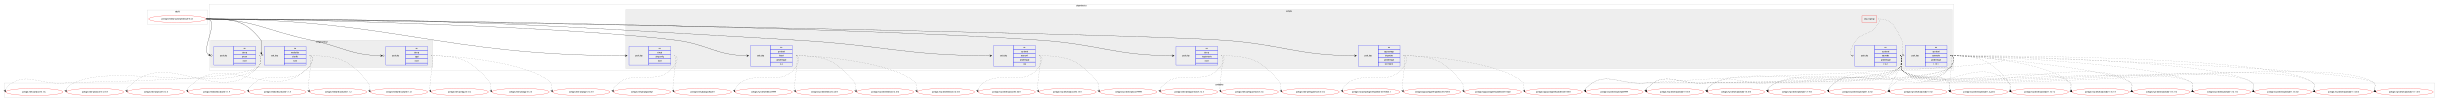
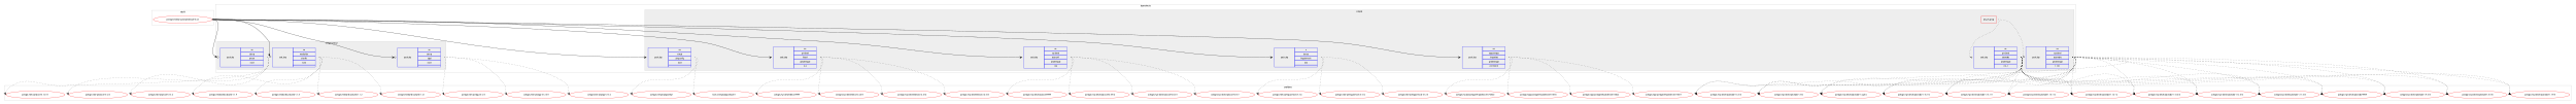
  digraph {
    compound=true
    concentrate=true
    fontname="Roboto Condensed"
    fontsize=10
    newrank=true
    rankdir=TB
    ranksep=1.5
    node [color=red fontname="Roboto Condensed" fontsize=10]
    edge [arrowhead=vee fontname="Roboto Condensed" headport=w style=dotted tailport=e weight=100]
    n1 [label="portage://media-sound/qmidiroute-0.4.0" width=4]
    n2 [color=blue label=<<TABLE BORDER="0" CELLBORDER="1" CELLSPACING="0" CELLPADDING="4" WIDTH="220"><TR><TD ROWSPAN="6" CELLPADDING="30">pack_dep</TD></TR><TR><TD WIDTH="110">no</TD></TR><TR><TD>sys-devel</TD></TR><TR><TD>automake</TD></TR><TR><TD>greaterequal</TD></TR><TR><TD>1.16.1</TD></TR></TABLE>> shape=none]
    n3 [color=blue label=<<TABLE BORDER="0" CELLBORDER="1" CELLSPACING="0" CELLPADDING="4" WIDTH="220"><TR><TD ROWSPAN="6" CELLPADDING="30">pack_dep</TD></TR><TR><TD WIDTH="110">no</TD></TR><TR><TD>sys-devel</TD></TR><TR><TD>automake</TD></TR><TR><TD>greaterequal</TD></TR><TR><TD>1.15.1</TD></TR></TABLE>> shape=none]
    n4 [label=<<TABLE BORDER="0" CELLBORDER="1" CELLSPACING="0" CELLPADDING="4"><TR><TD CELLPADDING="10">any_of_group</TD></TR></TABLE>> shape=none]
    n5 [color=blue label=<<TABLE BORDER="0" CELLBORDER="1" CELLSPACING="0" CELLPADDING="4" WIDTH="220"><TR><TD ROWSPAN="6" CELLPADDING="30">pack_dep</TD></TR><TR><TD WIDTH="110">no</TD></TR><TR><TD>app-portage</TD></TR><TR><TD>elt-patches</TD></TR><TR><TD>greaterequal</TD></TR><TR><TD>20170815</TD></TR></TABLE>> shape=none]
    n6 [color=blue label=<<TABLE BORDER="0" CELLBORDER="1" CELLSPACING="0" CELLPADDING="4" WIDTH="220"><TR><TD ROWSPAN="6" CELLPADDING="30">pack_dep</TD></TR><TR><TD WIDTH="110">no</TD></TR><TR><TD>dev-qt</TD></TR><TR><TD>linguist-tools</TD></TR><TR><TD>none</TD></TR><TR><TD></TD></TR></TABLE>> shape=none]
    n7 [color=blue label=<<TABLE BORDER="0" CELLBORDER="1" CELLSPACING="0" CELLPADDING="4" WIDTH="220"><TR><TD ROWSPAN="6" CELLPADDING="30">pack_dep</TD></TR><TR><TD WIDTH="110">no</TD></TR><TR><TD>sys-devel</TD></TR><TR><TD>autoconf</TD></TR><TR><TD>greaterequal</TD></TR><TR><TD>2.69</TD></TR></TABLE>> shape=none]
    n8 [color=blue label=<<TABLE BORDER="0" CELLBORDER="1" CELLSPACING="0" CELLPADDING="4" WIDTH="220"><TR><TD ROWSPAN="6" CELLPADDING="30">pack_dep</TD></TR><TR><TD WIDTH="110">no</TD></TR><TR><TD>sys-devel</TD></TR><TR><TD>libtool</TD></TR><TR><TD>greaterequal</TD></TR><TR><TD>2.4</TD></TR></TABLE>> shape=none]
    n9 [color=blue label=<<TABLE BORDER="0" CELLBORDER="1" CELLSPACING="0" CELLPADDING="4" WIDTH="220"><TR><TD ROWSPAN="6" CELLPADDING="30">pack_dep</TD></TR><TR><TD WIDTH="110">no</TD></TR><TR><TD>virtual</TD></TR><TR><TD>pkgconfig</TD></TR><TR><TD>none</TD></TR><TR><TD></TD></TR></TABLE>> shape=none]
    n10 [color=blue label=<<TABLE BORDER="0" CELLBORDER="1" CELLSPACING="0" CELLPADDING="4" WIDTH="220"><TR><TD ROWSPAN="6" CELLPADDING="30">pack_dep</TD></TR><TR><TD WIDTH="110">no</TD></TR><TR><TD>dev-qt</TD></TR><TR><TD>qtcore</TD></TR><TR><TD>none</TD></TR><TR><TD></TD></TR></TABLE>> shape=none]
    n11 [color=blue label=<<TABLE BORDER="0" CELLBORDER="1" CELLSPACING="0" CELLPADDING="4" WIDTH="220"><TR><TD ROWSPAN="6" CELLPADDING="30">pack_dep</TD></TR><TR><TD WIDTH="110">no</TD></TR><TR><TD>dev-qt</TD></TR><TR><TD>qtgui</TD></TR><TR><TD>none</TD></TR><TR><TD></TD></TR></TABLE>> shape=none]
    n12 [color=blue label=<<TABLE BORDER="0" CELLBORDER="1" CELLSPACING="0" CELLPADDING="4" WIDTH="220"><TR><TD ROWSPAN="6" CELLPADDING="30">pack_dep</TD></TR><TR><TD WIDTH="110">no</TD></TR><TR><TD>media-libs</TD></TR><TR><TD>alsa-lib</TD></TR><TR><TD>none</TD></TR><TR><TD></TD></TR></TABLE>> shape=none]
    n13 [label="portage://sys-devel/automake-1.11.6-r3" width=4]
    n14 [label="portage://sys-devel/automake-1.12.6-r2" width=4]
    n15 [label="portage://sys-devel/automake-1.13.4-r2" width=4]
    n16 [label="portage://sys-devel/automake-1.14.1-r2" width=4]
    n17 [label="portage://sys-devel/automake-1.15.1-r2" width=4]
    n18 [label="portage://sys-devel/automake-1.16.1-r1" width=4]
    n19 [label="portage://sys-devel/automake-1.16.1-r2" width=4]
    n20 [label="portage://sys-devel/automake-1.4_p6-r2" width=4]
    n21 [label="portage://sys-devel/automake-1.5-r2" width=4]
    n22 [label="portage://sys-devel/automake-1.6.3-r2" width=4]
    n23 [label="portage://sys-devel/automake-1.7.9-r3" width=4]
    n24 [label="portage://sys-devel/automake-1.8.5-r5" width=4]
    n25 [label="portage://sys-devel/automake-1.9.6-r5" width=4]
    n26 [label="portage://sys-devel/automake-9999" width=4]
    n27 [label="portage://app-portage/elt-patches-20170317" width=4]
    n28 [label="portage://app-portage/elt-patches-20170422" width=4]
    n29 [label="portage://app-portage/elt-patches-20170815" width=4]
    n30 [label="portage://sound-portage/elt-patches-20170826.1" width=4]
    n31 [label="portage://dev-qt/linguist-tools-5.12.3" width=4]
    n32 [label="portage://dev-qt/linguist-tools-5.12.5" width=4]
    n33 [label="portage://dev-qt/linguist-tools-5.13.2" width=4]
    n34 [label="portage://sys-devel/autoconf-2.13-r1" width=4]
    n35 [label="portage://sys-devel/autoconf-2.64-r1" width=4]
+   n36 [label="portage://sys-devel/autoconf-2.69-r4" width=4]
    n37 [label="portage://sys-devel/autoconf-9999" width=4]
    n38 [label="portage://sys-devel/libtool-2.4.6-r3" width=4]
    n39 [label="portage://sys-devel/libtool-2.4.6-r4" width=4]
    n40 [label="portage://sys-devel/libtool-2.4.6-r5" width=4]
    n41 [label="portage://sys-devel/libtool-9999" width=4]
-   n42 [label="portage://virtual/pkgconfig-0-r1" width=4]
+   n42 [label="tools://virtual/pkgconfig-0-r1" width=4]
    n43 [label="portage://virtual/pkgconfig-1" width=4]
    n44 [label="portage://dev-qt/qtcore-5.12.3" width=4]
    n45 [label="portage://dev-qt/qtcore-5.12.5-r1" width=4]
    n46 [label="portage://dev-qt/qtcore-5.13.2" width=4]
    n47 [label="portage://dev-qt/qtgui-5.12.3-r1" width=4]
    n48 [label="portage://dev-qt/qtgui-5.12.5" width=4]
    n49 [label="portage://dev-qt/qtgui-5.13.2" width=4]
    n50 [label="portage://media-libs/alsa-lib-1.1.2" width=4]
    n51 [label="portage://media-libs/alsa-lib-1.1.8" width=4]
    n52 [label="portage://media-libs/alsa-lib-1.1.9" width=4]
    n53 [label="portage://media-libs/alsa-lib-1.2.1" width=4]
    subgraph cluster_1 {
      color=gray
      label=<<i>ebuild</i>>
      rank=same
      n1
    }
    subgraph cluster_2 {
      color=gray
      label=<<i>dependencies</i>>
      subgraph cluster_3 {
        color=gray
        fillcolor="#eeeeee"
        label=<<i>compile</i>>
        style=filled
        subgraph sub_4 {
          color=gray
          fillcolor="#eeeeee"
          label=<<i>compile</i>>
          style=filled
          n4
          subgraph sub_5 {
            color=gray
            fillcolor="#eeeeee"
            label=<<i>compile</i>>
            style=filled
            n2
          }
          subgraph sub_6 {
            color=gray
            fillcolor="#eeeeee"
            label=<<i>compile</i>>
            style=filled
            n3
          }
        }
        subgraph sub_7 {
          color=gray
          fillcolor="#eeeeee"
          label=<<i>compile</i>>
          style=filled
          n5
        }
        subgraph sub_8 {
          color=gray
          fillcolor="#eeeeee"
          label=<<i>compile</i>>
          style=filled
          n6
        }
        subgraph sub_9 {
          color=gray
          fillcolor="#eeeeee"
          label=<<i>compile</i>>
          style=filled
          n7
        }
        subgraph sub_10 {
          color=gray
          fillcolor="#eeeeee"
          label=<<i>compile</i>>
          style=filled
          n8
        }
        subgraph sub_11 {
          color=gray
          fillcolor="#eeeeee"
          label=<<i>compile</i>>
          style=filled
          n9
        }
      }
      subgraph cluster_12 {
        color=gray
        fillcolor="#eeeeee"
        label=<<i>compile and run</i>>
        style=filled
        subgraph sub_13 {
          color=gray
          fillcolor="#eeeeee"
          label=<<i>compile and run</i>>
          style=filled
          n10
        }
        subgraph sub_14 {
          color=gray
          fillcolor="#eeeeee"
          label=<<i>compile and run</i>>
          style=filled
          n11
        }
        subgraph sub_15 {
          color=gray
          fillcolor="#eeeeee"
          label=<<i>compile and run</i>>
          style=filled
          n12
        }
      }
      subgraph cluster_16 {
        color=gray
        fillcolor="#eeeeee"
        label=<<i>run</i>>
        style=filled
      }
    }
    subgraph cluster_17 {
      color=gray
      label=<<i>candidates</i>>
      rank=same
      subgraph sub_18 {
        color=black
        label=<<i>candidates</i>>
        nodesep=1
        rank=same
        n13
        n14
        n15
        n16
        n17
        n18
        n19
        n20
        n21
        n22
        n23
        n24
        n25
        n26
      }
      subgraph sub_19 {
        color=black
        label=<<i>candidates</i>>
        nodesep=1
        rank=same
        n13
        n14
        n15
        n16
        n17
        n18
        n19
        n20
        n21
        n22
        n23
        n24
        n25
        n26
      }
      subgraph sub_20 {
        color=black
        label=<<i>candidates</i>>
        nodesep=1
        rank=same
        n27
        n28
        n29
        n30
      }
      subgraph sub_21 {
        color=black
        label=<<i>candidates</i>>
        nodesep=1
        rank=same
        n31
        n32
        n33
      }
      subgraph sub_22 {
        color=black
        label=<<i>candidates</i>>
        nodesep=1
        rank=same
        n34
        n35
+       n36
        n37
      }
      subgraph sub_23 {
        color=black
        label=<<i>candidates</i>>
        nodesep=1
        rank=same
        n38
        n39
        n40
        n41
      }
      subgraph sub_24 {
        color=black
        label=<<i>candidates</i>>
        nodesep=1
        rank=same
        n42
        n43
      }
      subgraph sub_25 {
        color=black
        label=<<i>candidates</i>>
        nodesep=1
        rank=same
        n44
        n45
        n46
      }
      subgraph sub_26 {
        color=black
        label=<<i>candidates</i>>
        nodesep=1
        rank=same
        n47
        n48
        n49
      }
      subgraph sub_27 {
        color=black
        label=<<i>candidates</i>>
        nodesep=1
        rank=same
        n50
        n51
        n52
        n53
      }
    }
    n1 -> n5 [style=solid weight=20]
    n1 -> n6 [style=solid weight=20]
    n1 -> n7 [style=solid weight=20]
    n1 -> n8 [style=solid weight=20]
    n1 -> n9 [style=solid weight=20]
    n1 -> n10 [arrowhead=odotvee style=solid weight=20]
    n1 -> n11 [arrowhead=odotvee style=solid weight=20]
    n1 -> n12 [arrowhead=odotvee style=solid weight=20]
    n2 -> n13
    n2 -> n14
    n2 -> n15
    n2 -> n16
    n2 -> n17
    n2 -> n18
    n2 -> n19
    n2 -> n20
    n2 -> n21
    n2 -> n22
    n2 -> n23
    n2 -> n24
    n2 -> n25
    n2 -> n26
    n3 -> n13
    n3 -> n14
    n3 -> n15
    n3 -> n16
    n3 -> n17
    n3 -> n18
    n3 -> n19
    n3 -> n20
    n3 -> n21
    n3 -> n22
    n3 -> n23
    n3 -> n24
    n3 -> n25
    n3 -> n26
    n4 -> n2 [arrowhead=oinv weight=20]
    n4 -> n3 [arrowhead=oinv weight=20]
    n5 -> n27
    n5 -> n28
    n5 -> n29
    n5 -> n30
    n6 -> n31
    n6 -> n32
    n6 -> n33
    n7 -> n34
    n7 -> n35
+   n7 -> n36
    n7 -> n37
    n8 -> n38
    n8 -> n39
    n8 -> n40
    n8 -> n41
    n9 -> n42
    n9 -> n43
    n10 -> n44
    n10 -> n45
    n10 -> n46
    n11 -> n47
    n11 -> n48
    n11 -> n49
    n12 -> n50
    n12 -> n51
    n12 -> n52
    n12 -> n53
  }
